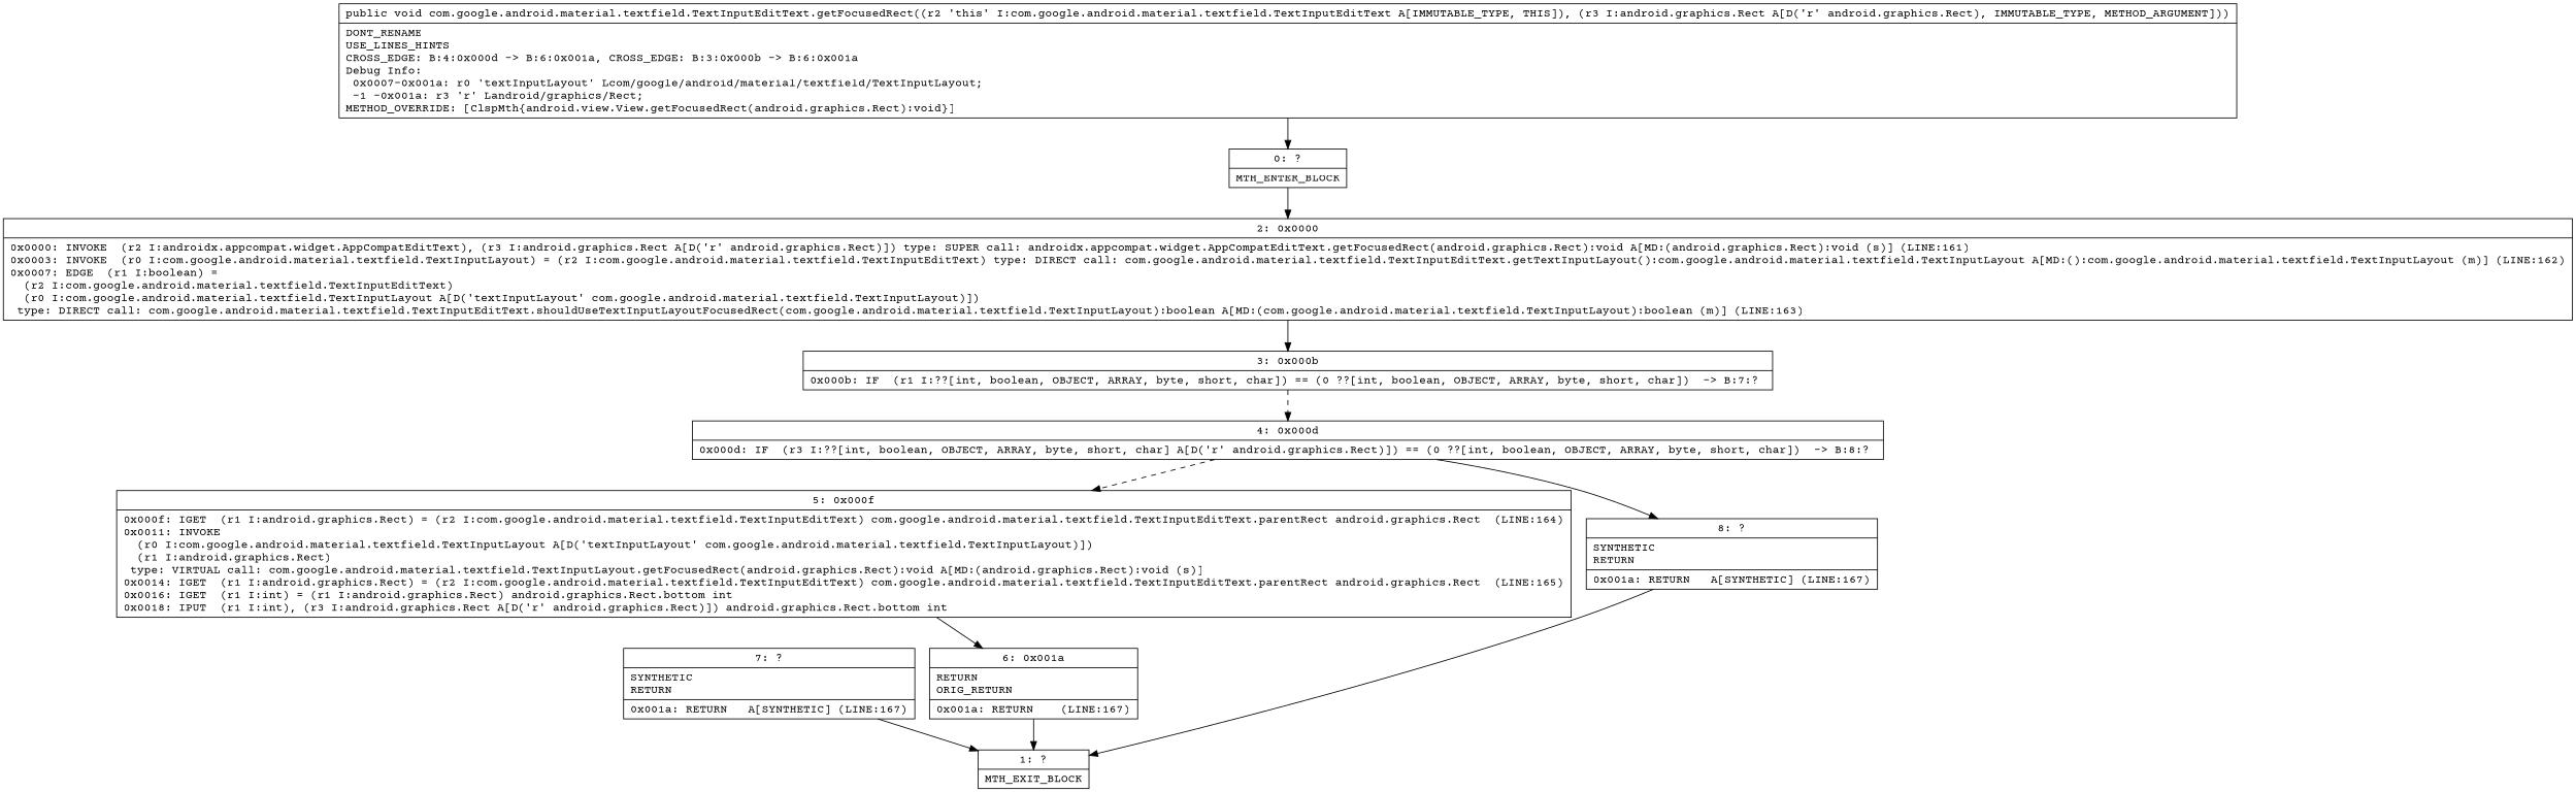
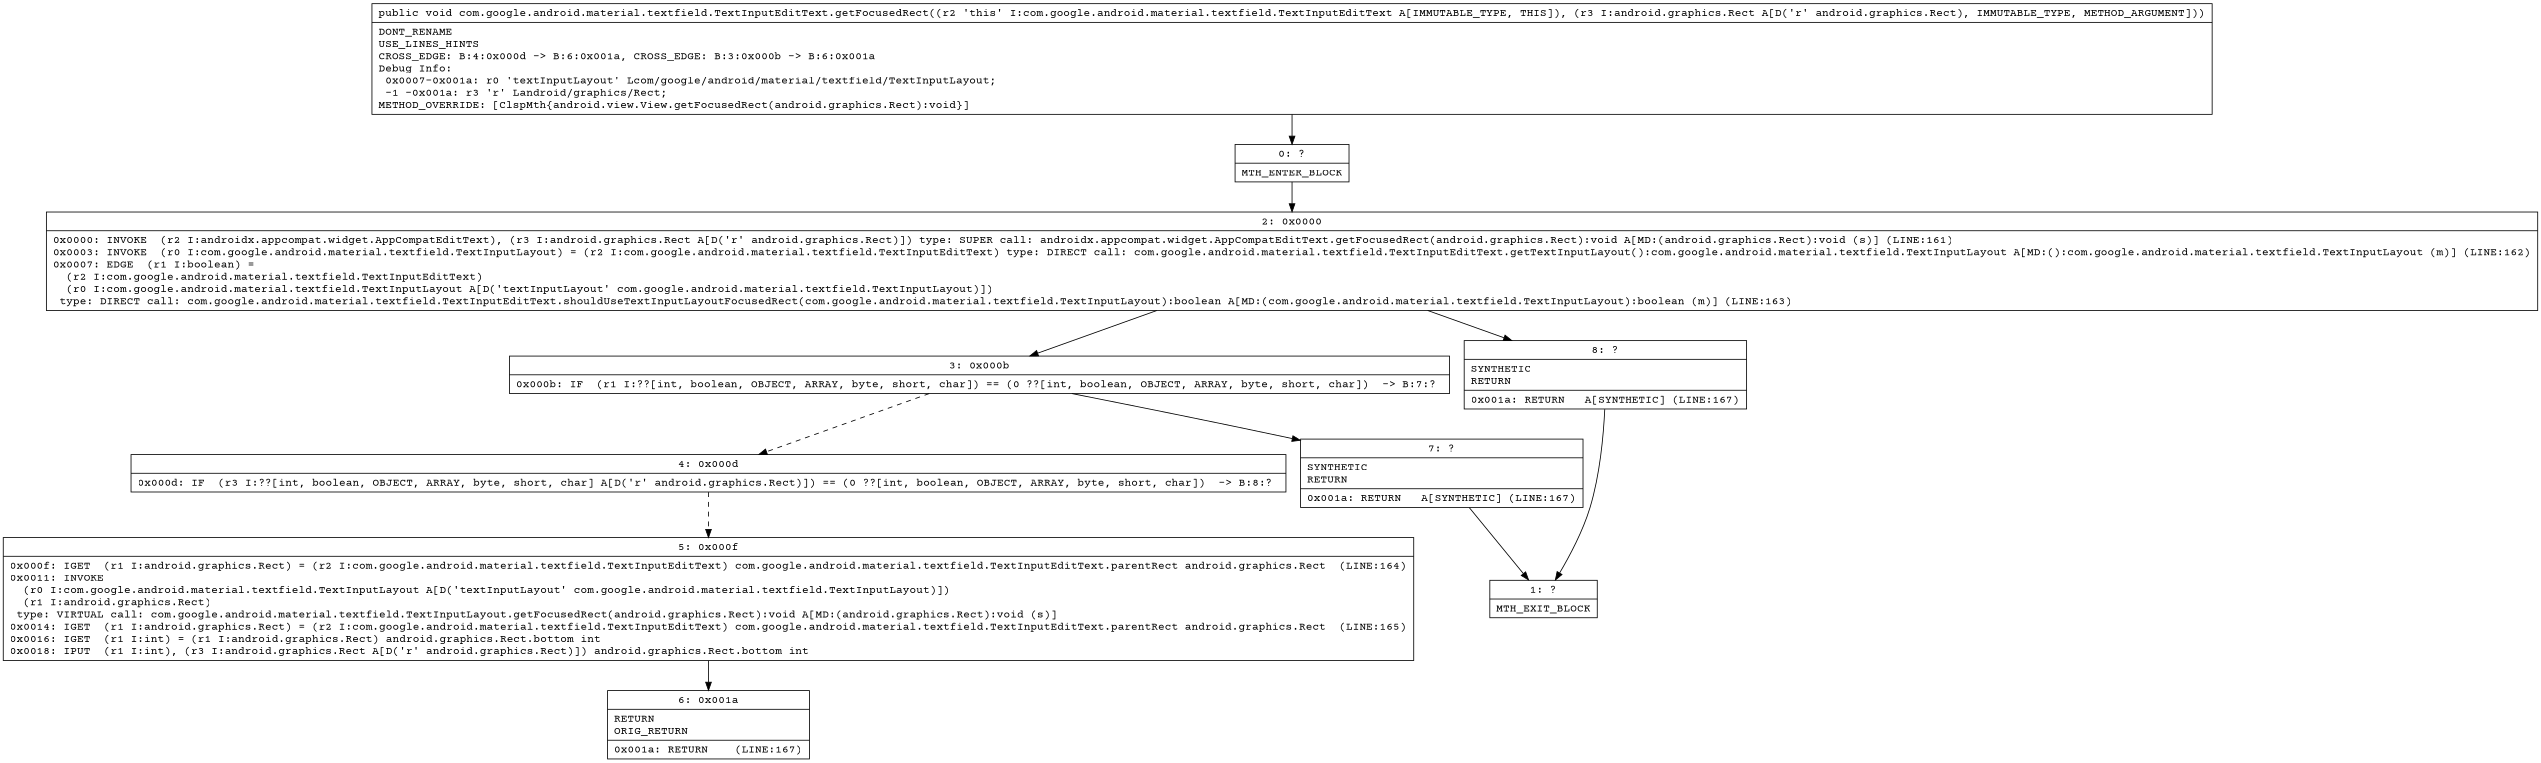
  digraph {
    fontname="Courier Prime"
    node [fontname="Courier Prime" shape=record]
    edge [fontname="Courier Prime"]
    n1 [label="{0\:\ ?|MTH_ENTER_BLOCK\l}"]
    n2 [label="{2\:\ 0x0000|0x0000: INVOKE  (r2 I:androidx.appcompat.widget.AppCompatEditText), (r3 I:android.graphics.Rect A[D('r' android.graphics.Rect)]) type: SUPER call: androidx.appcompat.widget.AppCompatEditText.getFocusedRect(android.graphics.Rect):void A[MD:(android.graphics.Rect):void (s)] (LINE:161)\l0x0003: INVOKE  (r0 I:com.google.android.material.textfield.TextInputLayout) = (r2 I:com.google.android.material.textfield.TextInputEditText) type: DIRECT call: com.google.android.material.textfield.TextInputEditText.getTextInputLayout():com.google.android.material.textfield.TextInputLayout A[MD:():com.google.android.material.textfield.TextInputLayout (m)] (LINE:162)\l0x0007: EDGE  (r1 I:boolean) = \l  (r2 I:com.google.android.material.textfield.TextInputEditText)\l  (r0 I:com.google.android.material.textfield.TextInputLayout A[D('textInputLayout' com.google.android.material.textfield.TextInputLayout)])\l type: DIRECT call: com.google.android.material.textfield.TextInputEditText.shouldUseTextInputLayoutFocusedRect(com.google.android.material.textfield.TextInputLayout):boolean A[MD:(com.google.android.material.textfield.TextInputLayout):boolean (m)] (LINE:163)\l}"]
    n3 [label="{3\:\ 0x000b|0x000b: IF  (r1 I:??[int, boolean, OBJECT, ARRAY, byte, short, char]) == (0 ??[int, boolean, OBJECT, ARRAY, byte, short, char])  \-\> B:7:? \l}"]
    n4 [label="{4\:\ 0x000d|0x000d: IF  (r3 I:??[int, boolean, OBJECT, ARRAY, byte, short, char] A[D('r' android.graphics.Rect)]) == (0 ??[int, boolean, OBJECT, ARRAY, byte, short, char])  \-\> B:8:? \l}"]
    n5 [label="{7\:\ ?|SYNTHETIC\lRETURN\l|0x001a: RETURN   A[SYNTHETIC] (LINE:167)\l}"]
    n6 [label="{5\:\ 0x000f|0x000f: IGET  (r1 I:android.graphics.Rect) = (r2 I:com.google.android.material.textfield.TextInputEditText) com.google.android.material.textfield.TextInputEditText.parentRect android.graphics.Rect  (LINE:164)\l0x0011: INVOKE  \l  (r0 I:com.google.android.material.textfield.TextInputLayout A[D('textInputLayout' com.google.android.material.textfield.TextInputLayout)])\l  (r1 I:android.graphics.Rect)\l type: VIRTUAL call: com.google.android.material.textfield.TextInputLayout.getFocusedRect(android.graphics.Rect):void A[MD:(android.graphics.Rect):void (s)]\l0x0014: IGET  (r1 I:android.graphics.Rect) = (r2 I:com.google.android.material.textfield.TextInputEditText) com.google.android.material.textfield.TextInputEditText.parentRect android.graphics.Rect  (LINE:165)\l0x0016: IGET  (r1 I:int) = (r1 I:android.graphics.Rect) android.graphics.Rect.bottom int \l0x0018: IPUT  (r1 I:int), (r3 I:android.graphics.Rect A[D('r' android.graphics.Rect)]) android.graphics.Rect.bottom int \l}"]
    n7 [label="{8\:\ ?|SYNTHETIC\lRETURN\l|0x001a: RETURN   A[SYNTHETIC] (LINE:167)\l}"]
    n8 [label="{1\:\ ?|MTH_EXIT_BLOCK\l}"]
    n9 [label="{6\:\ 0x001a|RETURN\lORIG_RETURN\l|0x001a: RETURN    (LINE:167)\l}"]
    n10 [label="{public void com.google.android.material.textfield.TextInputEditText.getFocusedRect((r2 'this' I:com.google.android.material.textfield.TextInputEditText A[IMMUTABLE_TYPE, THIS]), (r3 I:android.graphics.Rect A[D('r' android.graphics.Rect), IMMUTABLE_TYPE, METHOD_ARGUMENT]))  | DONT_RENAME\lUSE_LINES_HINTS\lCROSS_EDGE: B:4:0x000d \-\> B:6:0x001a, CROSS_EDGE: B:3:0x000b \-\> B:6:0x001a\lDebug Info:\l  0x0007\-0x001a: r0 'textInputLayout' Lcom\/google\/android\/material\/textfield\/TextInputLayout;\l  \-1 \-0x001a: r3 'r' Landroid\/graphics\/Rect;\lMETHOD_OVERRIDE: [ClspMth\{android.view.View.getFocusedRect(android.graphics.Rect):void\}]\l}"]
    n1 -> n2
    n2 -> n3
    n3 -> n4 [style=dashed]
+   n3 -> n5
    n4 -> n6 [style=dashed]
-   n4 -> n7
+   n2 -> n7
    n5 -> n8
    n6 -> n9
    n7 -> n8
-   n9 -> n8
    n10 -> n1
  }
